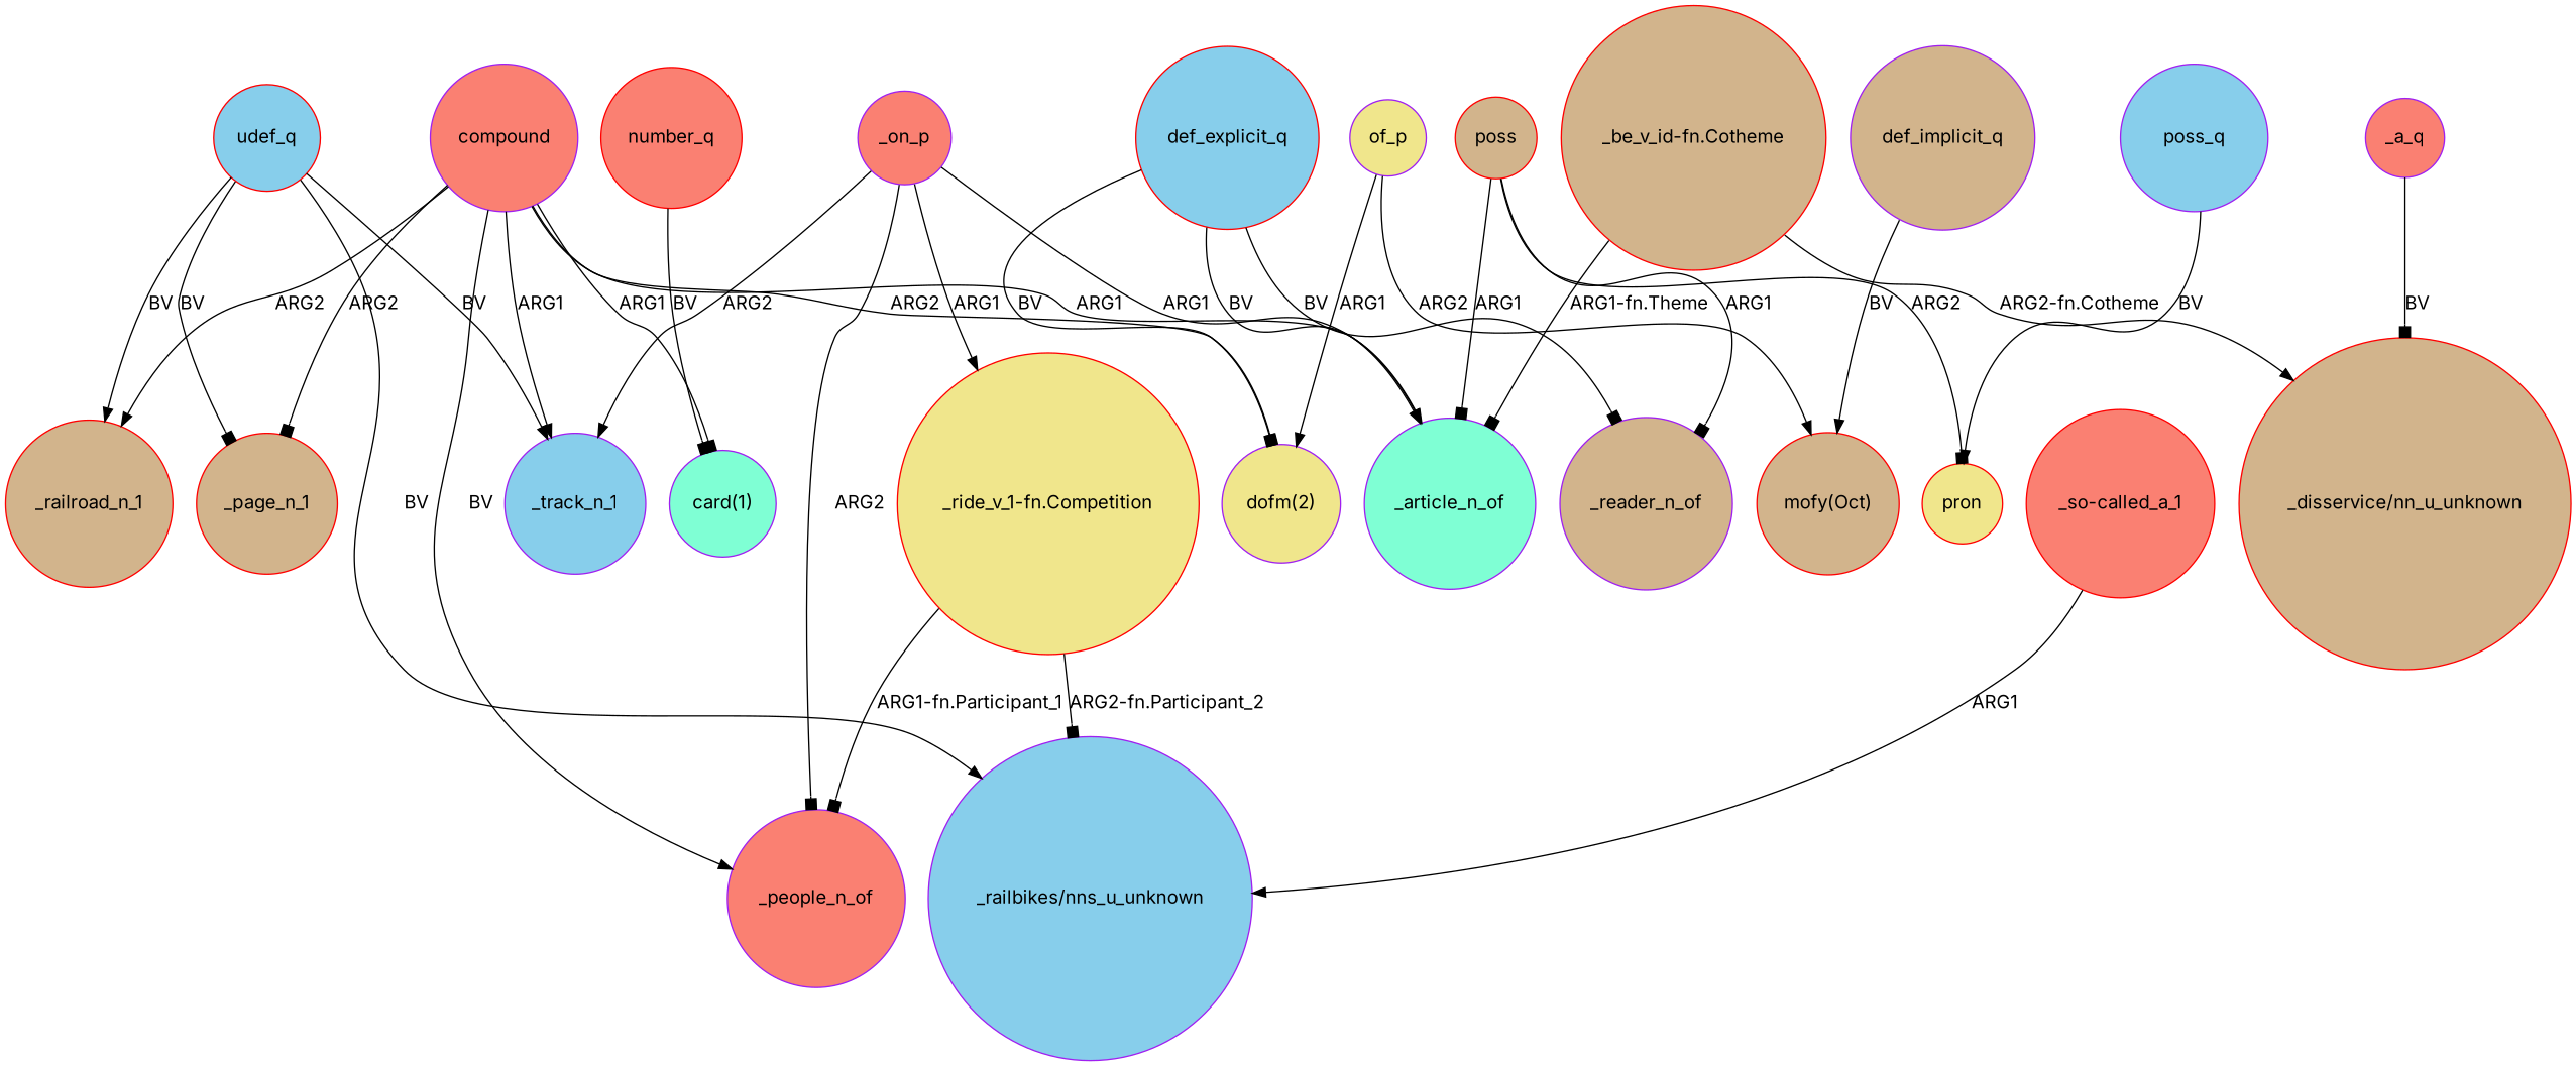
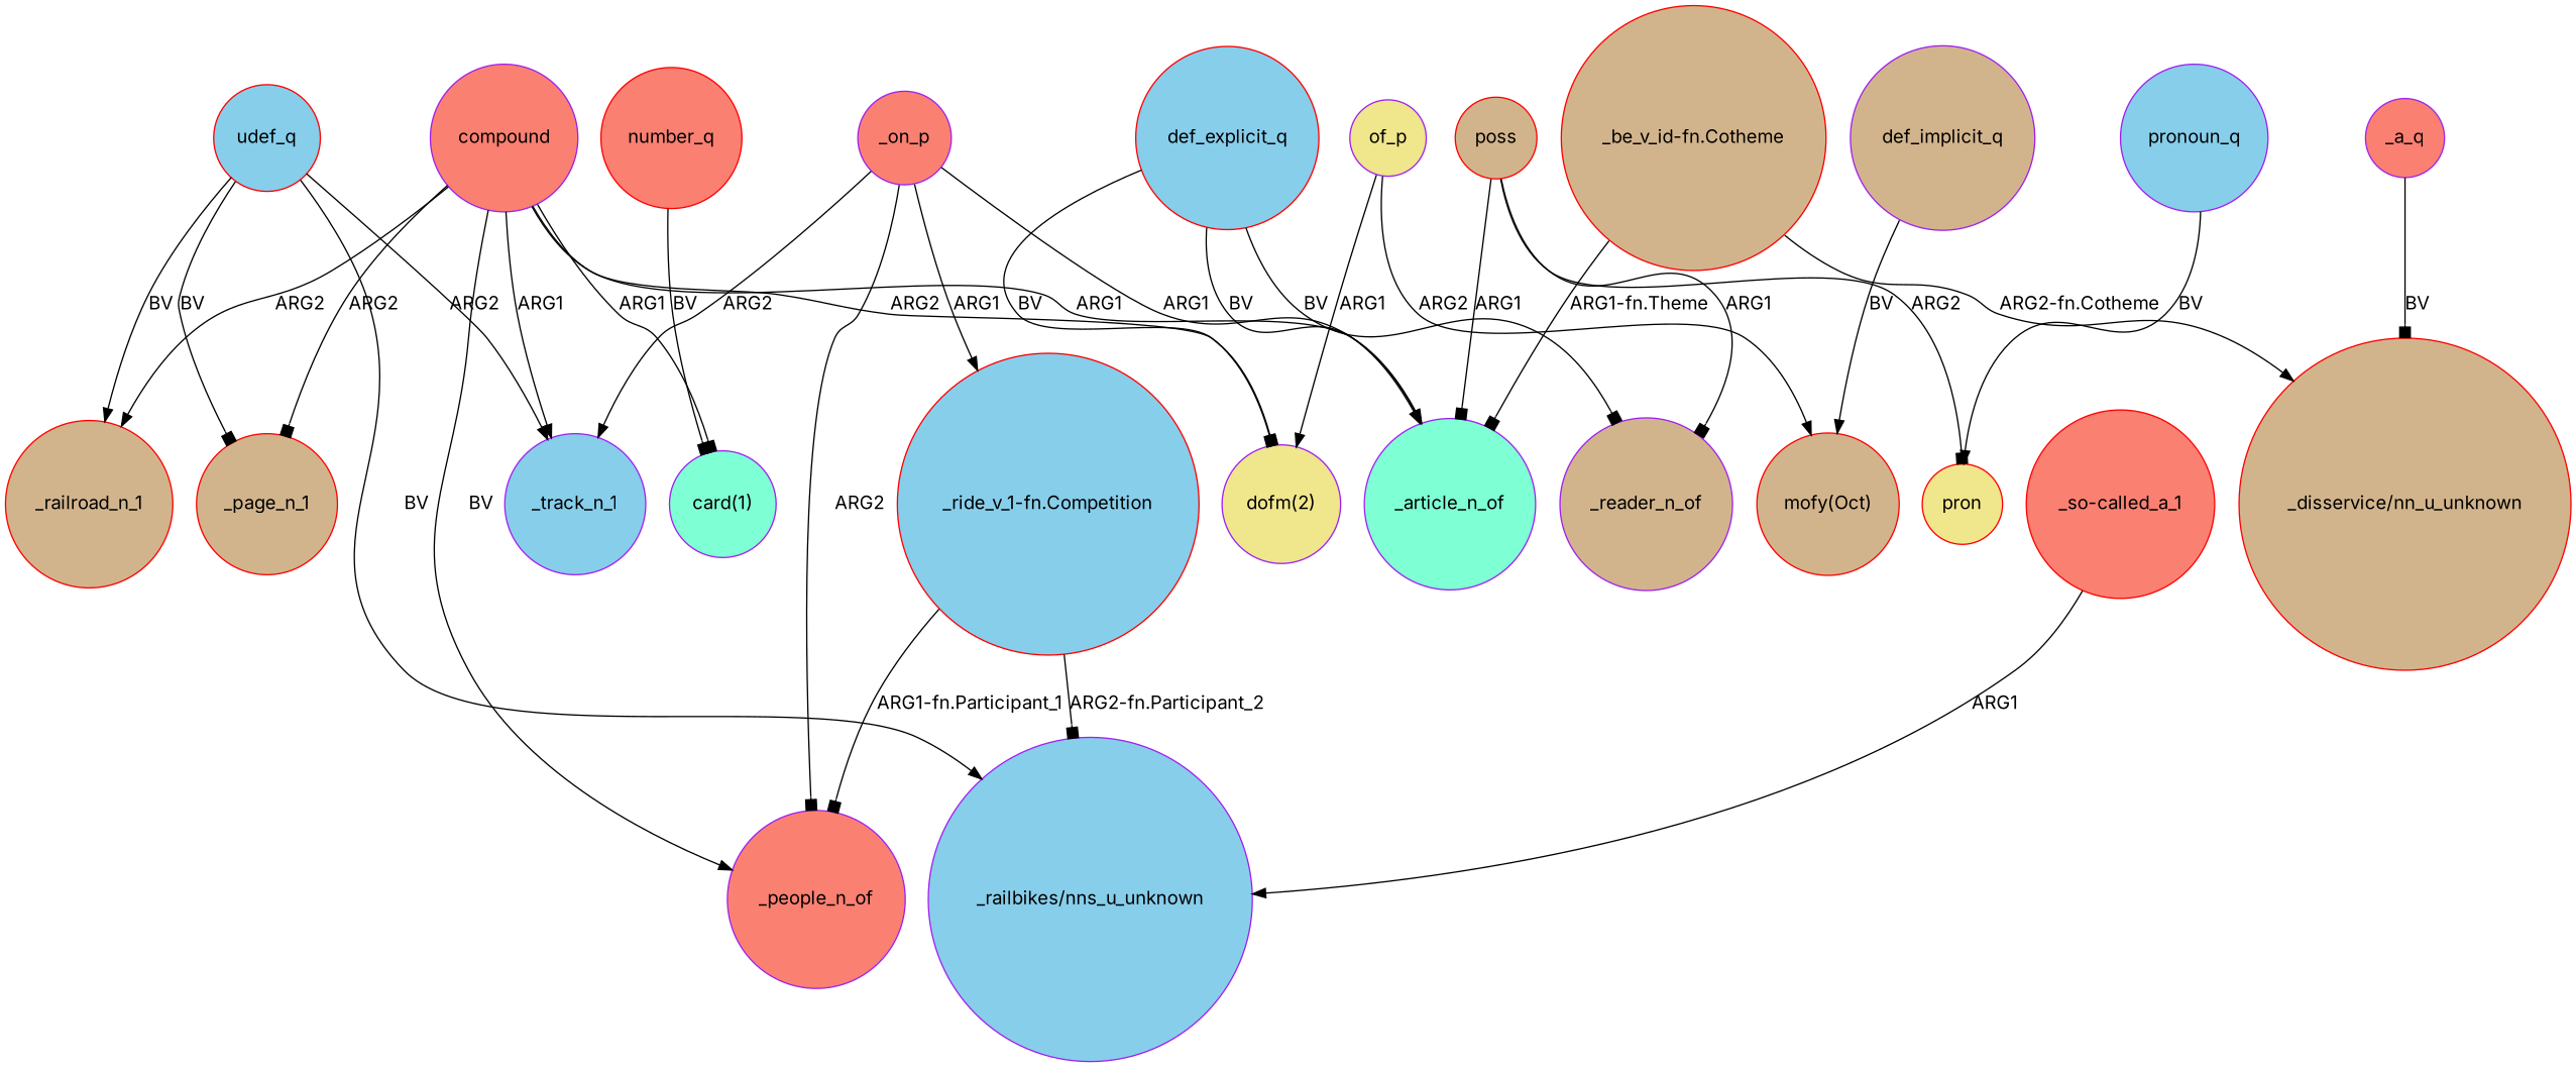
  digraph {
    fontname=Inter
    node [color=purple fillcolor=tan fontname=Inter shape=circle style=filled]
    edge [arrowhead=normal fontname=Inter]
    udef_q [color=red fillcolor=skyblue]
    _track_n_1 [fillcolor=skyblue]
    "_railbikes/nns_u_unknown" [fillcolor=skyblue]
    _page_n_1 [color=red]
    _railroad_n_1 [color=red]
    _people_n_of [fillcolor=salmon]
    number_q [color=red fillcolor=salmon]
    "card(1)" [fillcolor=aquamarine]
    compound [fillcolor=salmon]
    _article_n_of [fillcolor=aquamarine]
    "dofm(2)" [fillcolor=khaki]
    of_p [fillcolor=khaki]
    "mofy(Oct)" [color=red]
    _on_p [fillcolor=salmon]
-   "_ride_v_1-fn.Competition" [color=red fillcolor=khaki]
+   "_ride_v_1-fn.Competition" [color=red fillcolor=skyblue]
    poss [color=red]
    _reader_n_of
    pron [color=red fillcolor=khaki]
    def_explicit_q [color=red fillcolor=skyblue]
-   pronoun_q [fillcolor=skyblue label=poss_q]
+   pronoun_q [fillcolor=skyblue]
    "_disservice/nn_u_unknown" [color=red]
    _a_q [fillcolor=salmon]
    "_so-called_a_1" [color=red fillcolor=salmon]
    def_implicit_q
    "_be_v_id-fn.Cotheme" [color=red]
-   udef_q -> _track_n_1 [label=BV]
+   udef_q -> _track_n_1 [label=ARG2]
    udef_q -> "_railbikes/nns_u_unknown" [label=BV]
    udef_q -> _page_n_1 [arrowhead=box label=BV]
    udef_q -> _railroad_n_1 [label=BV]
    number_q -> "card(1)" [arrowhead=box label=BV]
    compound -> _track_n_1 [label=ARG1]
    compound -> _page_n_1 [arrowhead=box label=ARG2]
    compound -> _railroad_n_1 [label=ARG2]
    compound -> _people_n_of [label=BV]
    compound -> "card(1)" [arrowhead=box label=ARG1]
    compound -> _article_n_of [label=ARG1]
    compound -> "dofm(2)" [arrowhead=box label=ARG2]
    of_p -> "dofm(2)" [label=ARG1]
    of_p -> "mofy(Oct)" [label=ARG2]
    _on_p -> _track_n_1 [label=ARG2]
    _on_p -> _people_n_of [arrowhead=box label=ARG2]
    _on_p -> _article_n_of [label=ARG1]
    _on_p -> "_ride_v_1-fn.Competition" [label=ARG1]
    "_ride_v_1-fn.Competition" -> "_railbikes/nns_u_unknown" [arrowhead=box label="ARG2-fn.Participant_2"]
    "_ride_v_1-fn.Competition" -> _people_n_of [arrowhead=box label="ARG1-fn.Participant_1"]
    poss -> _article_n_of [arrowhead=box label=ARG1]
    poss -> _reader_n_of [arrowhead=box label=ARG1]
    poss -> pron [arrowhead=box label=ARG2]
    def_explicit_q -> _article_n_of [label=BV]
    def_explicit_q -> "dofm(2)" [arrowhead=box label=BV]
    def_explicit_q -> _reader_n_of [arrowhead=box label=BV]
    pronoun_q -> pron [label=BV]
    _a_q -> "_disservice/nn_u_unknown" [arrowhead=box label=BV]
    "_so-called_a_1" -> "_railbikes/nns_u_unknown" [label=ARG1]
    def_implicit_q -> "mofy(Oct)" [label=BV]
    "_be_v_id-fn.Cotheme" -> _article_n_of [arrowhead=box label="ARG1-fn.Theme"]
    "_be_v_id-fn.Cotheme" -> "_disservice/nn_u_unknown" [label="ARG2-fn.Cotheme"]
  }
